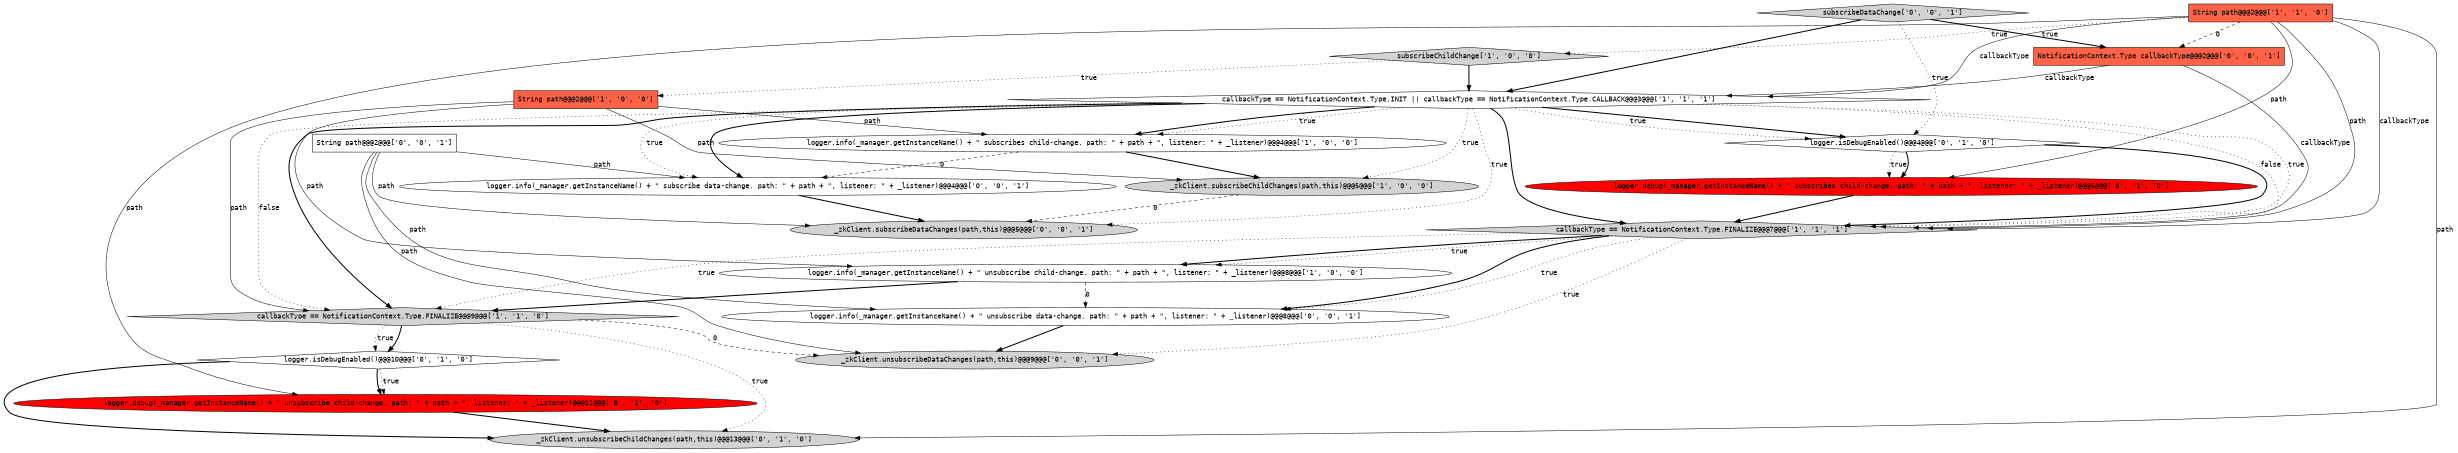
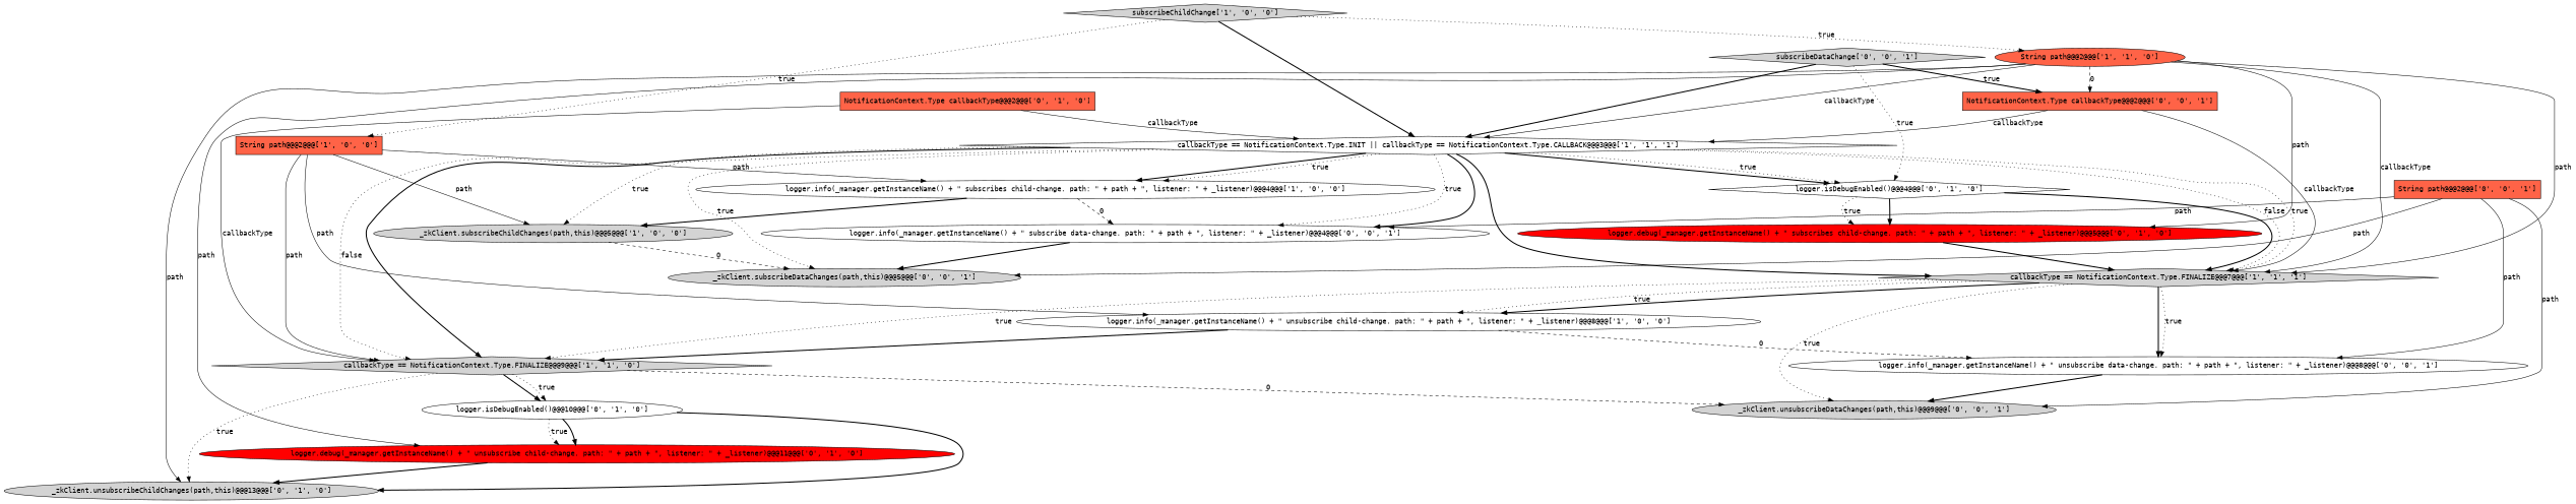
  digraph {
    fontname="DejaVu Sans Mono"
    node [fillcolor=lightgray fontname="DejaVu Sans Mono" shape=ellipse style=filled]
    edge [fontname="DejaVu Sans Mono" style=bold]
    n1 [label="subscribeDataChange['0', '0', '1']" shape=diamond]
    n2 [fillcolor=white label="callbackType == NotificationContext.Type.INIT || callbackType == NotificationContext.Type.CALLBACK@@@3@@@['1', '1', '1']" shape=diamond]
    n3 [fillcolor=tomato label="NotificationContext.Type callbackType@@@2@@@['0', '0', '1']" shape=box]
    n4 [fillcolor=white label="logger.isDebugEnabled()@@@4@@@['0', '1', '0']" shape=diamond]
-   n5 [fillcolor=white label="String path@@@2@@@['0', '0', '1']" shape=box]
+   n5 [fillcolor=tomato label="String path@@@2@@@['0', '0', '1']" shape=box]
    n6 [fillcolor=white label="logger.info(_manager.getInstanceName() + \" unsubscribe data-change. path: \" + path + \", listener: \" + _listener)@@@8@@@['0', '0', '1']"]
    n7 [fillcolor=white label="logger.info(_manager.getInstanceName() + \" subscribe data-change. path: \" + path + \", listener: \" + _listener)@@@4@@@['0', '0', '1']"]
    n8 [label="_zkClient.unsubscribeDataChanges(path,this)@@@9@@@['0', '0', '1']"]
    n9 [label="_zkClient.subscribeDataChanges(path,this)@@@5@@@['0', '0', '1']"]
    n10 [label="callbackType == NotificationContext.Type.FINALIZE@@@7@@@['1', '1', '1']" shape=diamond]
    n11 [label="callbackType == NotificationContext.Type.FINALIZE@@@9@@@['1', '1', '0']" shape=diamond]
    n12 [label="_zkClient.subscribeChildChanges(path,this)@@@5@@@['1', '0', '0']"]
    n13 [fillcolor=white label="logger.info(_manager.getInstanceName() + \" subscribes child-change. path: \" + path + \", listener: \" + _listener)@@@4@@@['1', '0', '0']"]
    n14 [fillcolor=red label="logger.debug(_manager.getInstanceName() + \" subscribes child-change. path: \" + path + \", listener: \" + _listener)@@@5@@@['0', '1', '0']"]
    n15 [fillcolor=white label="logger.info(_manager.getInstanceName() + \" unsubscribe child-change. path: \" + path + \", listener: \" + _listener)@@@8@@@['1', '0', '0']"]
    n16 [label="_zkClient.unsubscribeChildChanges(path,this)@@@13@@@['0', '1', '0']"]
-   n17 [fillcolor=tomato label="String path@@@2@@@['1', '1', '0']" shape=box]
+   n17 [fillcolor=tomato label="String path@@@2@@@['1', '1', '0']"]
    n18 [fillcolor=red label="logger.debug(_manager.getInstanceName() + \" unsubscribe child-change. path: \" + path + \", listener: \" + _listener)@@@11@@@['0', '1', '0']"]
+   n19 [fillcolor=tomato label="NotificationContext.Type callbackType@@@2@@@['0', '1', '0']" shape=box]
    n20 [fillcolor=tomato label="String path@@@2@@@['1', '0', '0']" shape=box]
-   n21 [fillcolor=white label="logger.isDebugEnabled()@@@10@@@['0', '1', '0']" shape=diamond]
+   n21 [fillcolor=white label="logger.isDebugEnabled()@@@10@@@['0', '1', '0']"]
    n22 [label="subscribeChildChange['1', '0', '0']" shape=diamond]
    n1 -> n2
    n1 -> n3 [label=true]
    n1 -> n4 [label=true style=dotted]
    n2 -> n4
    n2 -> n4 [label=true style=dotted]
    n2 -> n7
    n2 -> n7 [label=true style=dotted]
    n2 -> n9 [label=true style=dotted]
    n2 -> n10 [label=false style=dotted]
    n2 -> n10 [label=true style=dotted]
    n2 -> n10
    n2 -> n11 [label=false style=dotted]
    n2 -> n11
    n2 -> n12 [label=true style=dotted]
    n2 -> n13
    n2 -> n13 [label=true style=dotted]
    n3 -> n2 [label=callbackType style=solid]
    n3 -> n10 [label=callbackType style=solid]
    n4 -> n10
    n4 -> n14 [label=true style=dotted]
    n4 -> n14
    n5 -> n6 [label=path style=solid]
    n5 -> n7 [label=path style=solid]
    n5 -> n8 [label=path style=solid]
    n5 -> n9 [label=path style=solid]
    n6 -> n8
    n7 -> n9
    n10 -> n6
    n10 -> n6 [label=true style=dotted]
    n10 -> n8 [label=true style=dotted]
    n10 -> n11 [label=true style=dotted]
    n10 -> n15
    n10 -> n15 [label=true style=dotted]
    n11 -> n8 [label=0 style=dashed]
    n11 -> n16 [label=true style=dotted]
    n11 -> n21
    n11 -> n21 [label=true style=dotted]
    n12 -> n9 [label=0 style=dashed]
    n13 -> n7 [label=0 style=dashed]
    n13 -> n12
    n14 -> n10
    n15 -> n6 [label=0 style=dashed]
    n15 -> n11
    n17 -> n2 [label=callbackType style=solid]
    n17 -> n3 [label=0 style=dashed]
    n17 -> n10 [label=callbackType style=solid]
    n17 -> n10 [label=path style=solid]
    n17 -> n14 [label=path style=solid]
    n17 -> n16 [label=path style=solid]
    n17 -> n18 [label=path style=solid]
    n18 -> n16
+   n19 -> n2 [label=callbackType style=solid]
+   n19 -> n11 [label=callbackType style=solid]
    n20 -> n11 [label=path style=solid]
    n20 -> n12 [label=path style=solid]
    n20 -> n13 [label=path style=solid]
    n20 -> n15 [label=path style=solid]
    n21 -> n16
    n21 -> n18
    n21 -> n18 [label=true style=dotted]
    n22 -> n2
-   n17 -> n22 [label=true style=dotted]
+   n22 -> n17 [label=true style=dotted]
    n22 -> n20 [label=true style=dotted]
  }
